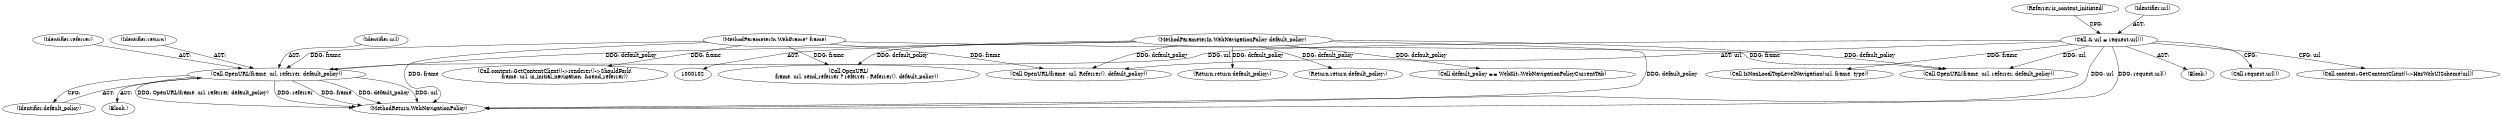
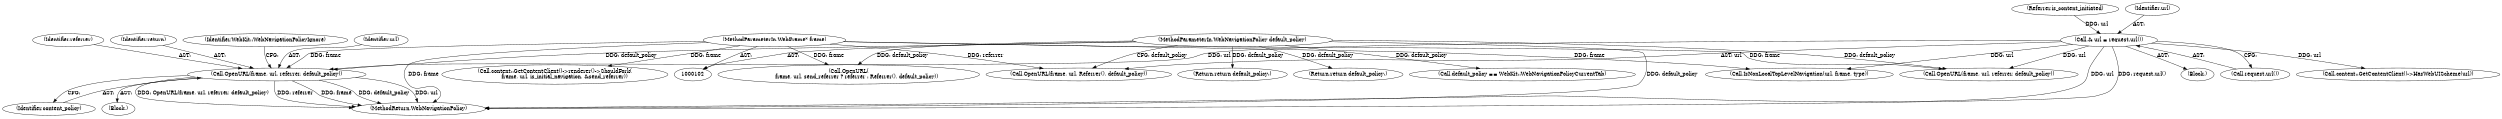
  digraph {
    n1 [label="(Call,OpenURL(frame, url, referrer, default_policy))"]
    n2 [label="(Block,)"]
    n3 [label="(MethodReturn,WebNavigationPolicy)"]
-   n4 [label="(Identifier,default_policy)"]
+   n4 [label="(Identifier,content_policy)"]
    n5 [label="(MethodParameterIn,WebFrame* frame)"]
    n6 [label="(Call,OpenURL(\n          frame, url, send_referrer ? referrer : Referrer(), default_policy))"]
    n7 [label="(Call,IsNonLocalTopLevelNavigation(url, frame, type))"]
    n8 [label="(Call,OpenURL(frame, url, Referrer(), default_policy))"]
    n9 [label="(Call,OpenURL(frame, url, referrer, default_policy))"]
    n10 [label="(Call,content::GetContentClient()->renderer()->ShouldFork(\n            frame, url, is_initial_navigation, &send_referrer))"]
    1000102
    n12 [label="(Call,& url = request.url())"]
    n13 [label="(Block,)"]
    n14 [label="(Call,request.url())"]
    n15 [label="(Call,content::GetContentClient()->HasWebUIScheme(url))"]
    n16 [label="(MethodParameterIn,WebNavigationPolicy default_policy)"]
    n17 [label="(Return,return default_policy;)"]
    n18 [label="(Return,return default_policy;)"]
    n19 [label="(Call,default_policy == WebKit::WebNavigationPolicyCurrentTab)"]
    n20 [label="(Referrer,is_content_initiated)"]
+   n21 [label="(Identifier,WebKit::WebNavigationPolicyIgnore)"]
    n22 [label="(Identifier,url)"]
    n23 [label="(Identifier,referrer)"]
    n24 [label="(Identifier,return)"]
    n25 [label="(Identifier,url)"]
    n1 -> n2 [label="AST: "]
    n1 -> n3 [label="DDG: url"]
    n1 -> n3 [label="DDG: OpenURL(frame, url, referrer, default_policy)"]
    n1 -> n3 [label="DDG: referrer"]
    n1 -> n3 [label="DDG: frame"]
    n1 -> n3 [label="DDG: default_policy"]
    n1 -> n4 [label="CFG: "]
    n4 -> n1 [label="AST: "]
    n5 -> n1 [label="DDG: frame"]
    n5 -> n3 [label="DDG: frame"]
    n5 -> n6 [label="DDG: frame"]
-   n5 -> n8 [label="DDG: frame"]
+   n5 -> n7 [label="DDG: frame"]
+   n5 -> n8 [label="DDG: referrer"]
    n5 -> n9 [label="DDG: frame"]
    n5 -> n10 [label="DDG: frame"]
+   n5 -> 1000102 [label="AST: "]
    n12 -> n1 [label="DDG: url"]
    n12 -> n3 [label="DDG: request.url()"]
    n12 -> n3 [label="DDG: url"]
-   n12 -> n7 [label="DDG: frame"]
+   n12 -> n7 [label="DDG: url"]
    n12 -> n8 [label="AST: url"]
    n12 -> n9 [label="DDG: url"]
    n12 -> n13 [label="AST: "]
    n12 -> n14 [label="CFG: "]
-   n12 -> n15 [label="CFG: url"]
+   n12 -> n15 [label="DDG: url"]
+   n14 -> n12 [label="AST: "]
    n16 -> n1 [label="DDG: default_policy"]
    n16 -> n3 [label="DDG: default_policy"]
    n16 -> n6 [label="DDG: default_policy"]
-   n16 -> n8 [label="DDG: default_policy"]
+   n16 -> n8 [label="CFG: default_policy"]
    n16 -> n9 [label="DDG: default_policy"]
    n16 -> 1000102 [label="AST: "]
    n16 -> n17 [label="DDG: default_policy"]
    n16 -> n18 [label="DDG: default_policy"]
    n16 -> n19 [label="DDG: default_policy"]
-   n20 -> n12 [label="CFG: "]
+   n20 -> n12 [label="DDG: url"]
+   n21 -> n1 [label="CFG: "]
    n22 -> n1 [label="AST: "]
    n23 -> n1 [label="AST: "]
    n24 -> n1 [label="AST: "]
    n25 -> n12 [label="AST: "]
  }
